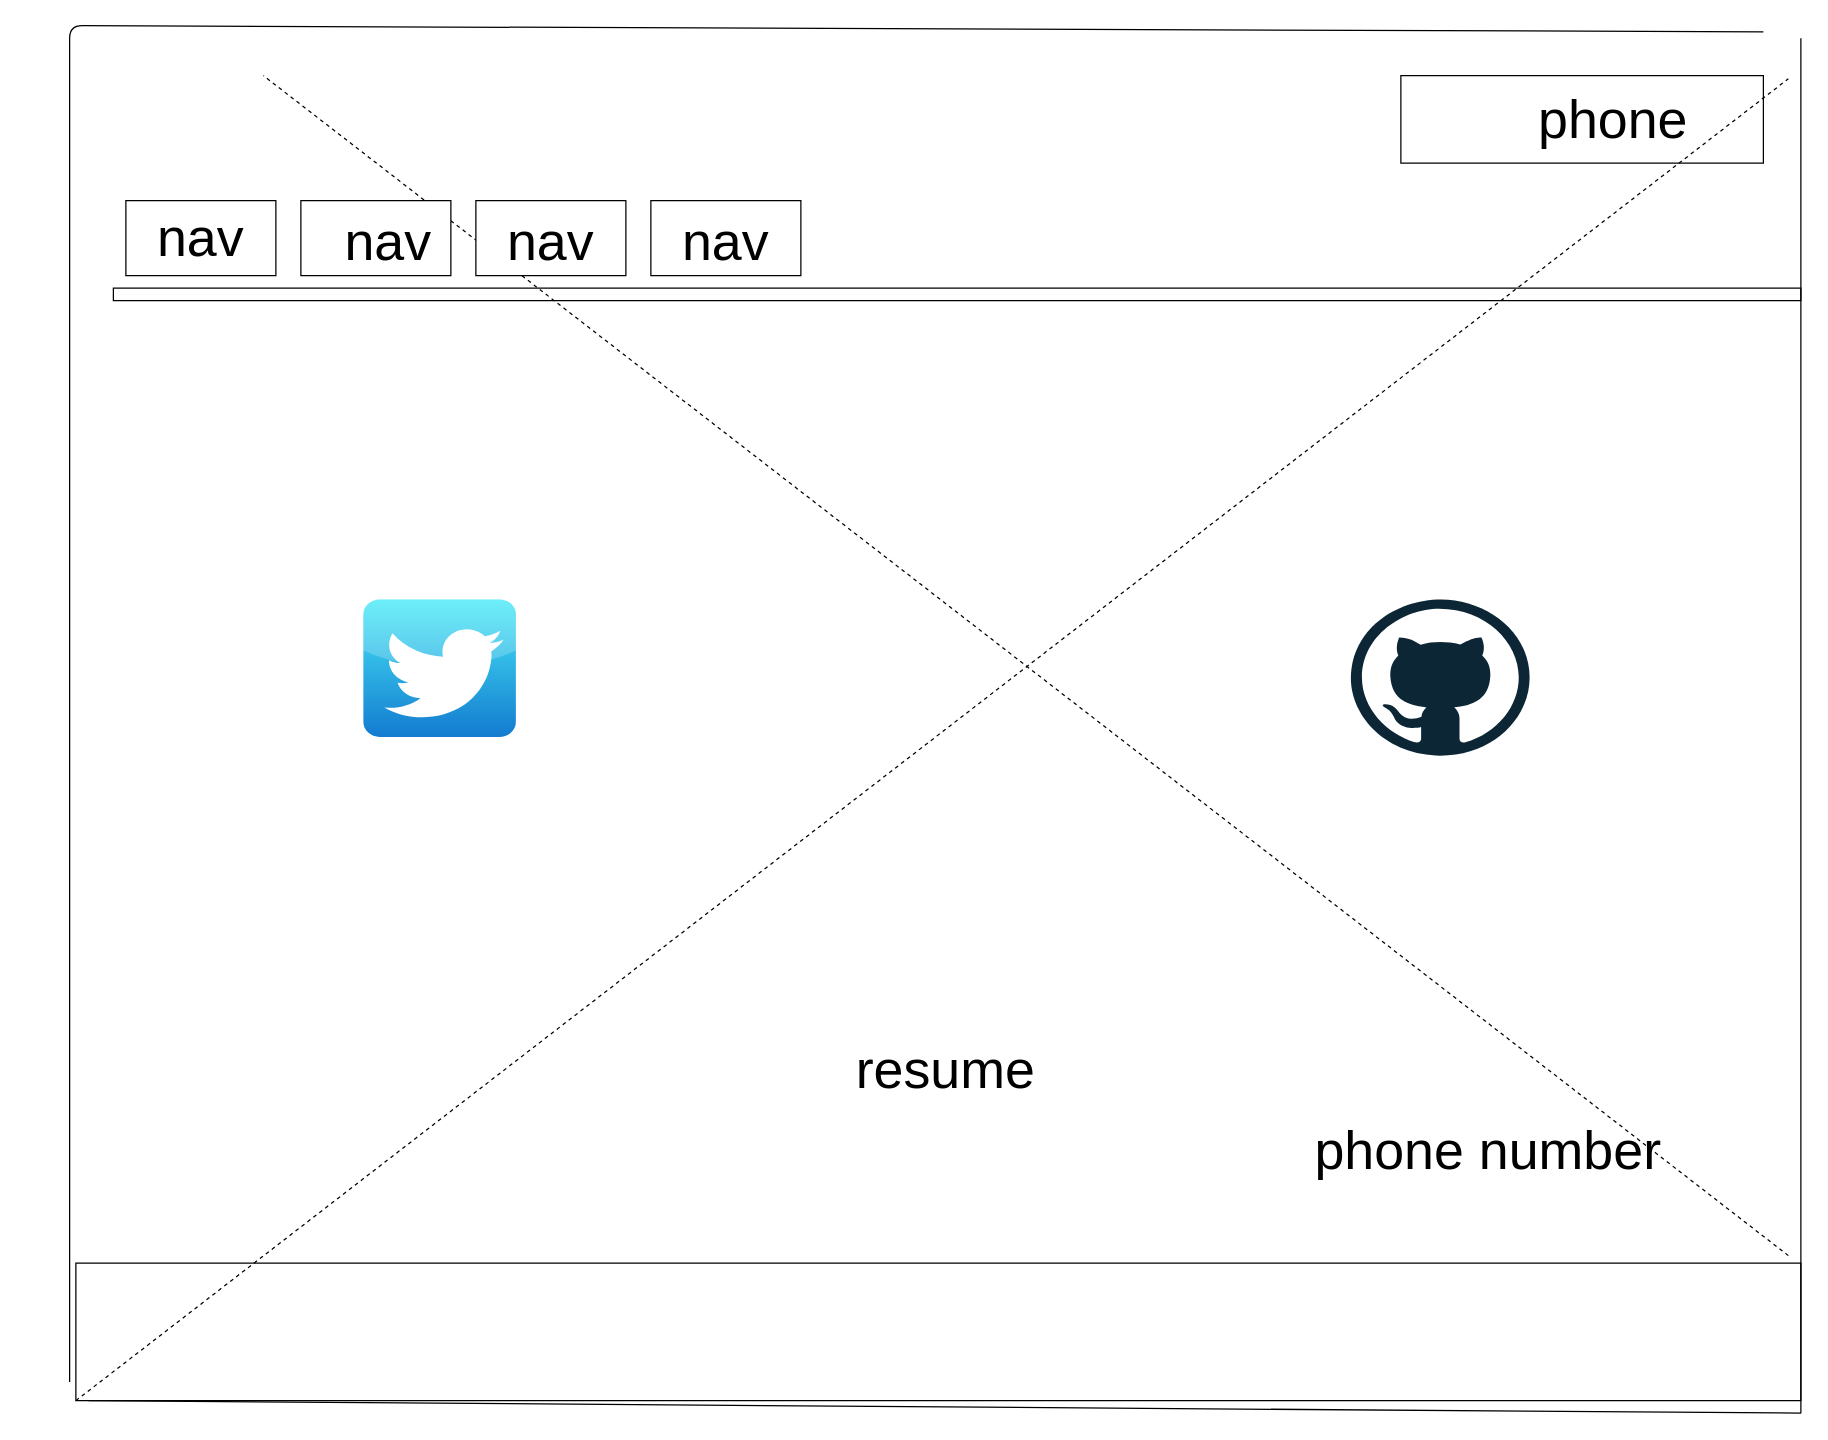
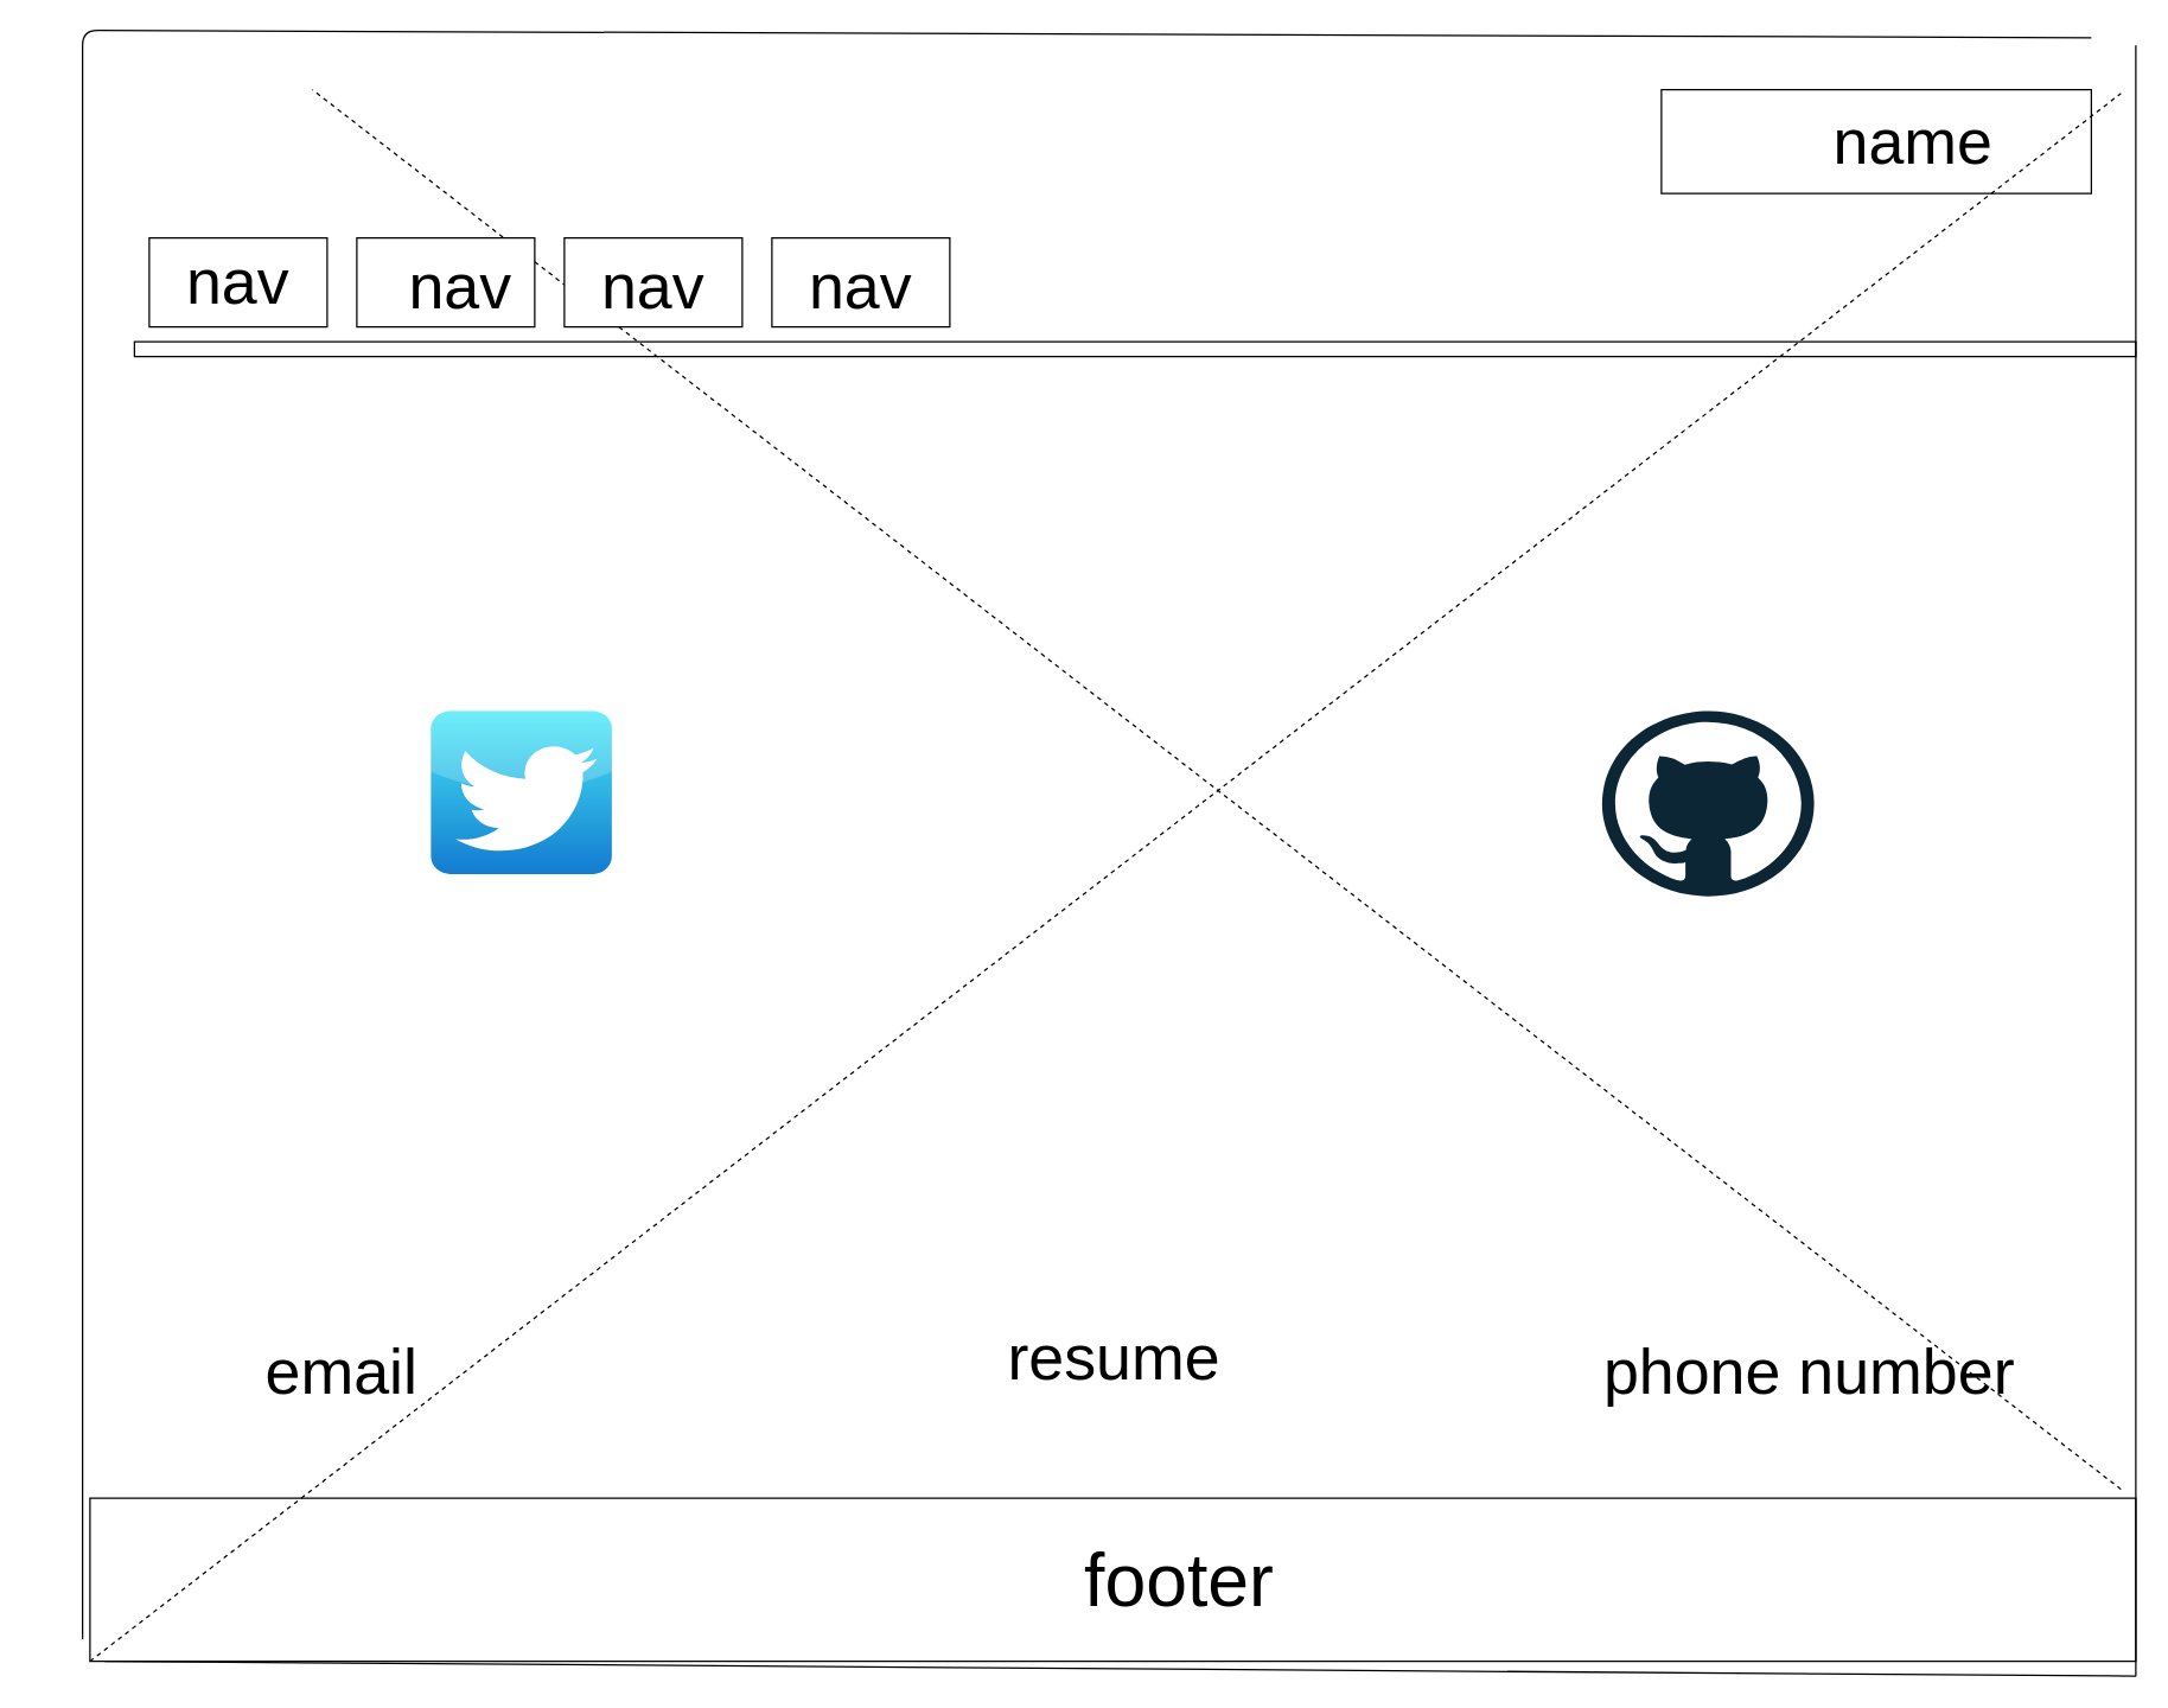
  <mxCell id="0" />
  <mxCell id="1" parent="0" />
  <mxCell id="2" value="" style="rounded=0;whiteSpace=wrap;html=1;" parent="1" vertex="1"><mxGeometry x="90" y="230" width="1350" height="10" as="geometry" /></mxCell>
  <mxCell id="3" value="" style="endArrow=none;dashed=1;html=1;" parent="1" edge="1"><mxGeometry width="50" height="50" relative="1" as="geometry"><mxPoint x="1430" y="1004" as="sourcePoint" /><mxPoint x="210" y="60" as="targetPoint" /></mxGeometry></mxCell>
  <mxCell id="4" value="" style="rounded=0;whiteSpace=wrap;html=1;" parent="1" vertex="1"><mxGeometry x="100" y="160" width="120" height="60" as="geometry" /></mxCell>
  <mxCell id="5" value="" style="rounded=0;whiteSpace=wrap;html=1;" parent="1" vertex="1"><mxGeometry x="240" y="160" width="120" height="60" as="geometry" /></mxCell>
  <mxCell id="6" value="" style="rounded=0;whiteSpace=wrap;html=1;" parent="1" vertex="1"><mxGeometry x="380" y="160" width="120" height="60" as="geometry" /></mxCell>
  <mxCell id="7" value="" style="rounded=0;whiteSpace=wrap;html=1;" parent="1" vertex="1"><mxGeometry x="1120" y="60" width="290" height="70" as="geometry" /></mxCell>
- <mxCell id="8" value="&lt;span style=&quot;font-size: 43px&quot;&gt;phone&lt;/span&gt;" style="text;html=1;strokeColor=none;fillColor=none;align=center;verticalAlign=middle;whiteSpace=wrap;rounded=0;" parent="1" vertex="1"><mxGeometry x="1150" width="280" height="130" as="geometry" y="30" /></mxCell>
+ <mxCell id="8" value="&lt;span style=&quot;font-size: 43px&quot;&gt;name&lt;/span&gt;" style="text;html=1;strokeColor=none;fillColor=none;align=center;verticalAlign=middle;whiteSpace=wrap;rounded=0;" parent="1" vertex="1"><mxGeometry x="1150" width="280" height="130" as="geometry" y="30" /></mxCell>
  <mxCell id="9" value="" style="rounded=0;whiteSpace=wrap;html=1;" parent="1" vertex="1"><mxGeometry x="60" y="1010" width="1380" height="110" as="geometry" /></mxCell>
+ <mxCell id="10" value="&lt;font style=&quot;font-size: 50px&quot;&gt;footer&lt;br&gt;&lt;/font&gt;" style="text;html=1;strokeColor=none;fillColor=none;align=center;verticalAlign=middle;whiteSpace=wrap;rounded=0;" parent="1" vertex="1"><mxGeometry x="420" y="1025" width="750" height="80" as="geometry" /></mxCell>
  <mxCell id="11" value="" style="dashed=0;outlineConnect=0;html=1;align=center;labelPosition=center;verticalLabelPosition=bottom;verticalAlign=top;shape=mxgraph.webicons.twitter;fillColor=#49EAF7;gradientColor=#137BD0" parent="1" vertex="1"><mxGeometry x="290" y="479" width="122" height="110" as="geometry" /></mxCell>
  <mxCell id="12" value="" style="dashed=0;outlineConnect=0;html=1;align=center;labelPosition=center;verticalLabelPosition=bottom;verticalAlign=top;shape=mxgraph.weblogos.github" parent="1" vertex="1"><mxGeometry x="1080" y="479" width="143" height="125" as="geometry" /></mxCell>
  <mxCell id="13" value="" style="endArrow=none;html=1;entryX=1;entryY=0;entryDx=0;entryDy=0;" parent="1" edge="1"><mxGeometry width="50" height="50" relative="1" as="geometry"><mxPoint x="55" y="1105" as="sourcePoint" /><mxPoint x="1410" y="25" as="targetPoint" /><Array as="points"><mxPoint x="55" y="20" /></Array></mxGeometry></mxCell>
  <mxCell id="14" value="" style="endArrow=none;html=1;" parent="1" edge="1"><mxGeometry width="50" height="50" relative="1" as="geometry"><mxPoint y="1120" as="sourcePoint" x="70" /><mxPoint x="1440" y="1130" as="targetPoint" /></mxGeometry></mxCell>
  <mxCell id="15" value="" style="shape=image;html=1;verticalAlign=top;verticalLabelPosition=bottom;labelBackgroundColor=#ffffff;imageAspect=0;aspect=fixed;image=https://cdn4.iconfinder.com/data/icons/simplicity-vector-icon-set/128/linkin.png" parent="1" vertex="1"><mxGeometry x="696" y="470" width="128" height="128" as="geometry" /></mxCell>
  <mxCell id="16" value="" style="endArrow=none;dashed=1;html=1;exitX=0;exitY=1;exitDx=0;exitDy=0;entryX=1;entryY=0.25;entryDx=0;entryDy=0;" parent="1" source="9" target="8" edge="1"><mxGeometry width="50" height="50" relative="1" as="geometry"><mxPoint y="1110" as="sourcePoint" x="70" /><mxPoint x="900" as="targetPoint" y="30" /></mxGeometry></mxCell>
  <mxCell id="17" value="" style="endArrow=none;html=1;" parent="1" edge="1"><mxGeometry width="50" height="50" relative="1" as="geometry"><mxPoint x="1440" y="1130" as="sourcePoint" /><mxPoint x="1440" as="targetPoint" y="30" /><Array as="points"><mxPoint x="1440" y="680" /></Array></mxGeometry></mxCell>
+ <mxCell id="18" value="&lt;span style=&quot;font-size: 43px&quot;&gt;email&lt;br&gt;&lt;/span&gt;" style="text;html=1;strokeColor=none;fillColor=none;align=center;verticalAlign=middle;whiteSpace=wrap;rounded=0;" parent="1" vertex="1"><mxGeometry x="90" y="860" width="280" height="130" as="geometry" /></mxCell>
  <mxCell id="19" value="" style="rounded=0;whiteSpace=wrap;html=1;" parent="1" vertex="1"><mxGeometry x="520" y="160" width="120" height="60" as="geometry" /></mxCell>
  <mxCell id="20" value="&lt;span style=&quot;font-size: 43px&quot;&gt;nav&lt;br&gt;&lt;/span&gt;" style="text;html=1;strokeColor=none;fillColor=none;align=center;verticalAlign=middle;whiteSpace=wrap;rounded=0;" parent="1" vertex="1"><mxGeometry x="20" y="125" width="280" height="130" as="geometry" /></mxCell>
  <mxCell id="21" value="&lt;span style=&quot;font-size: 43px&quot;&gt;nav&lt;br&gt;&lt;/span&gt;" style="text;html=1;strokeColor=none;fillColor=none;align=center;verticalAlign=middle;whiteSpace=wrap;rounded=0;" parent="1" vertex="1"><mxGeometry x="170" y="127.5" width="280" height="130" as="geometry" /></mxCell>
  <mxCell id="22" value="&lt;span style=&quot;font-size: 43px&quot;&gt;nav&lt;br&gt;&lt;/span&gt;" style="text;html=1;strokeColor=none;fillColor=none;align=center;verticalAlign=middle;whiteSpace=wrap;rounded=0;" parent="1" vertex="1"><mxGeometry x="440" y="127.5" width="280" height="130" as="geometry" /></mxCell>
  <mxCell id="23" value="&lt;span style=&quot;font-size: 43px&quot;&gt;nav&lt;br&gt;&lt;/span&gt;" style="text;html=1;strokeColor=none;fillColor=none;align=center;verticalAlign=middle;whiteSpace=wrap;rounded=0;" parent="1" vertex="1"><mxGeometry x="300" y="127.5" width="280" height="130" as="geometry" /></mxCell>
- <mxCell id="24" value="&lt;span style=&quot;font-size: 43px&quot;&gt;resume&amp;nbsp;&lt;br&gt;&lt;/span&gt;" style="text;html=1;strokeColor=none;fillColor=none;align=center;verticalAlign=middle;whiteSpace=wrap;rounded=0;" parent="1" vertex="1"><mxGeometry x="622" y="790" width="280" height="130" as="geometry" /></mxCell>
- <mxCell id="25" value="&lt;span style=&quot;font-size: 43px&quot;&gt;phone number&lt;br&gt;&lt;/span&gt;" style="text;html=1;strokeColor=none;fillColor=none;align=center;verticalAlign=middle;whiteSpace=wrap;rounded=0;" parent="1" vertex="1"><mxGeometry x="1050" y="855" width="280" height="130" as="geometry" /></mxCell>
+ <mxCell id="24" value="&lt;span style=&quot;font-size: 43px&quot;&gt;resume&amp;nbsp;&lt;br&gt;&lt;/span&gt;" style="text;html=1;strokeColor=none;fillColor=none;align=center;verticalAlign=middle;whiteSpace=wrap;rounded=0;" parent="1" vertex="1"><mxGeometry x="617" y="850" width="280" height="130" as="geometry" /></mxCell>
+ <mxCell id="25" value="&lt;span style=&quot;font-size: 43px&quot;&gt;phone number&lt;br&gt;&lt;/span&gt;" style="text;html=1;strokeColor=none;fillColor=none;align=center;verticalAlign=middle;whiteSpace=wrap;rounded=0;" parent="1" vertex="1"><mxGeometry x="1080" y="860" width="280" height="130" as="geometry" /></mxCell>
